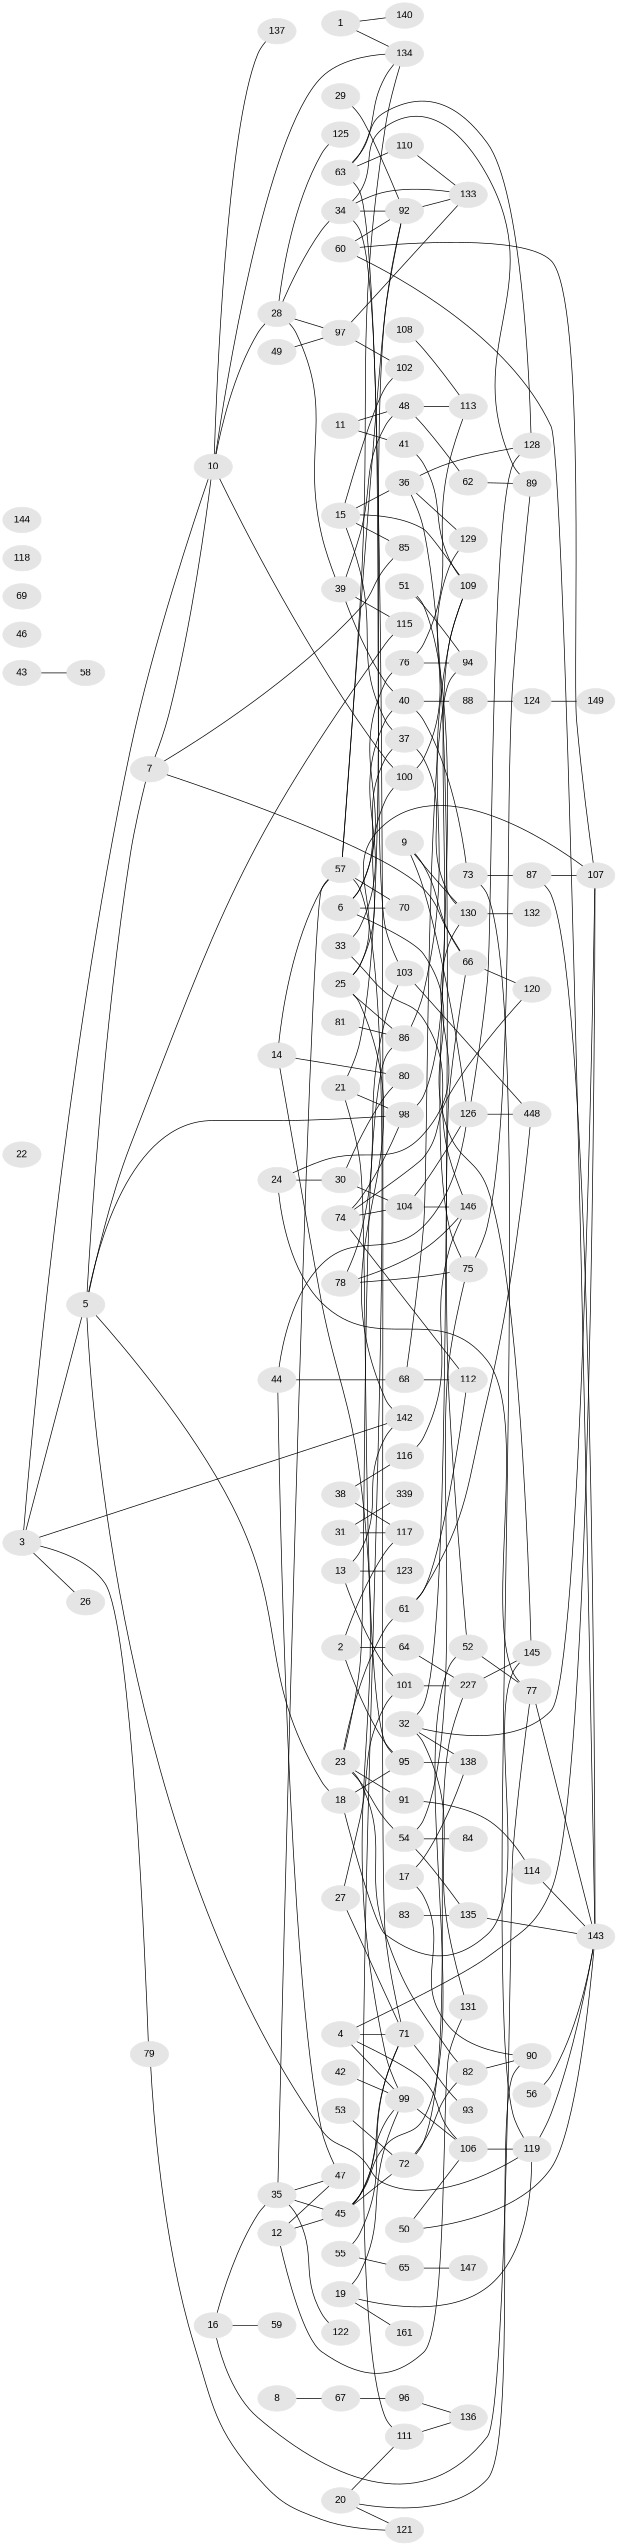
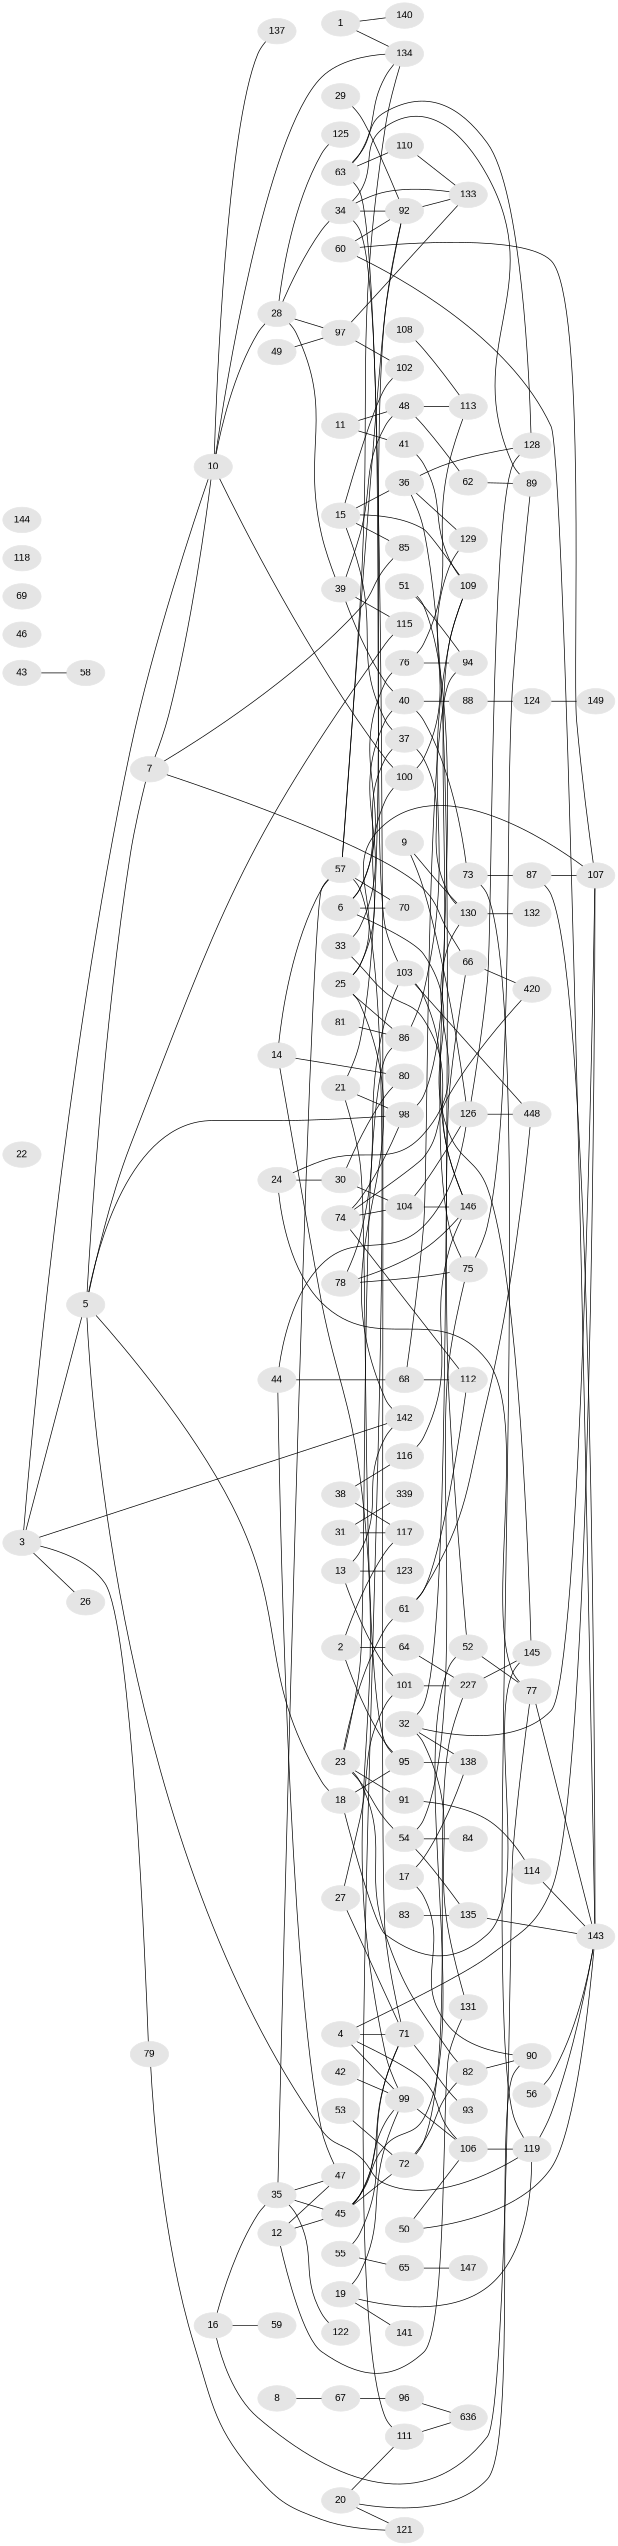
  graph {
    fontname="Liberation Sans"
    rankdir=LR
    node [color=gray90 fontname="Liberation Sans" style=filled]
    edge [fontname="Liberation Sans"]
    1
    134
    140
    2
    64
    95
    117
    n8 [label=227]
    138
    3
    5
    10
    26
    79
    142
    7
    18
    98
    115
    119
    28
    100
    137
    121
    4
    71
    99
    106
    107
    93
    66
    85
    145
    109
    143
    6
    37
    70
    76
    130
    113
    94
-   120
+   120 [label=420]
    8
    67
    96
    9
    126
    128
    n50 [label=448]
    132
    34
    39
    97
    125
    129
    11
    41
    48
    62
    12
    45
    131
    47
    52
    72
    13
    101
    123
    14
    57
    80
    111
    92
    15
    36
    102
    16
    35
    59
    77
    122
    17
    90
    19
-   141 [label=161]
+   141
    20
-   136
+   136 [label=636]
    21
    133
    22
    23
    54
    61
    82
    86
    91
    75
    84
    135
    112
    114
    24
    30
    104
    25
    27
    89
    103
    40
    29
    146
    31
    n114 [label=339]
    32
    33
    73
    88
    38
    116
    87
    124
    42
    43
    58
    44
    68
    46
    49
    50
    51
    53
    55
    65
    147
    56
    60
    63
    110
    69
    74
    78
    81
    83
    149
    108
    118
    144
    1 -- 134
    1 -- 140
    2 -- 64
    2 -- 95
    2 -- 117
    64 -- n8
    95 -- 138
    n8 -- 145
    3 -- 5
    3 -- 10
    3 -- 26
    3 -- 79
    3 -- 142
    5 -- 7
    5 -- 18
    5 -- 98
    5 -- 115
    5 -- 119
    10 -- 134
    10 -- 28
    10 -- 100
    10 -- 137
    79 -- 121
    7 -- 10
    7 -- 66
    7 -- 85
    18 -- 95
    18 -- 145
    98 -- 109
    119 -- 143
    28 -- 34
    28 -- 39
    28 -- 97
    28 -- 125
    100 -- 129
    4 -- 71
    4 -- 99
    4 -- 106
    4 -- 107
    71 -- 93
    99 -- 106
    106 -- 119
    66 -- 120
    6 -- 145
    6 -- 37
    6 -- 70
    6 -- 76
    37 -- 130
    76 -- 113
    76 -- 94
    130 -- 132
    8 -- 67
    67 -- 96
    96 -- 136
-   9 -- 66
    9 -- 130
    9 -- 126
    126 -- 128
    126 -- n50
    34 -- 92
    34 -- 133
    34 -- 89
    34 -- 103
    39 -- 115
    39 -- 48
    39 -- 40
    97 -- 102
    97 -- 133
    11 -- 41
    11 -- 48
    41 -- 109
    48 -- 113
    48 -- 62
    62 -- 89
    12 -- 45
    12 -- 131
    12 -- 47
    45 -- 71
    45 -- 99
    45 -- 52
    45 -- 72
    52 -- 77
    72 -- n8
    72 -- 82
    13 -- 142
    13 -- 101
    13 -- 123
    101 -- n8
    14 -- 99
    14 -- 57
    14 -- 80
    57 -- 134
    57 -- 70
    57 -- 111
    57 -- 92
    111 -- 136
    92 -- 133
    15 -- 85
    15 -- 109
    15 -- 37
    15 -- 36
    15 -- 102
    36 -- 128
    36 -- 129
    36 -- 52
    16 -- 35
    16 -- 59
    16 -- 77
    35 -- 45
    35 -- 47
    35 -- 57
    35 -- 122
    77 -- 143
    17 -- 138
    17 -- 90
    19 -- 119
    19 -- 99
    19 -- 141
    20 -- 121
    20 -- 111
    20 -- 90
    21 -- 95
    21 -- 98
    21 -- 92
    23 -- 54
    23 -- 61
    23 -- 82
    23 -- 86
    23 -- 91
    54 -- 75
    54 -- 84
    54 -- 135
    61 -- n50
    61 -- 112
    82 -- 90
    86 -- 109
    91 -- 114
    75 -- 89
    135 -- 143
    114 -- 143
    24 -- 130
    24 -- 77
    24 -- 30
    30 -- 80
    30 -- 104
    104 -- 126
    104 -- 146
    25 -- 142
    25 -- 100
    25 -- 107
    25 -- 86
    27 -- 71
    27 -- 101
    103 -- n50
+   103 -- 146
    40 -- 73
    40 -- 88
    29 -- 92
    31 -- 117
    31 -- n114
    32 -- 138
    32 -- 107
    32 -- 66
    32 -- 131
    33 -- 40
    33 -- 146
    73 -- 119
    73 -- 87
    88 -- 124
    38 -- 117
    38 -- 116
    116 -- 146
    87 -- 107
    87 -- 143
    124 -- 149
    42 -- 99
    43 -- 58
    44 -- 126
    44 -- 47
    44 -- 68
    68 -- 94
    68 -- 112
    49 -- 97
    50 -- 106
    50 -- 143
    51 -- 94
    51 -- 75
    53 -- 72
    55 -- 71
    55 -- 65
    65 -- 147
    56 -- 143
    60 -- 107
    60 -- 143
    60 -- 92
    63 -- 134
    63 -- 71
    63 -- 128
    63 -- 110
    110 -- 133
    74 -- 98
    74 -- 120
    74 -- 112
    74 -- 104
    78 -- 75
    78 -- 103
    78 -- 146
    81 -- 86
    83 -- 135
    108 -- 113
  }
